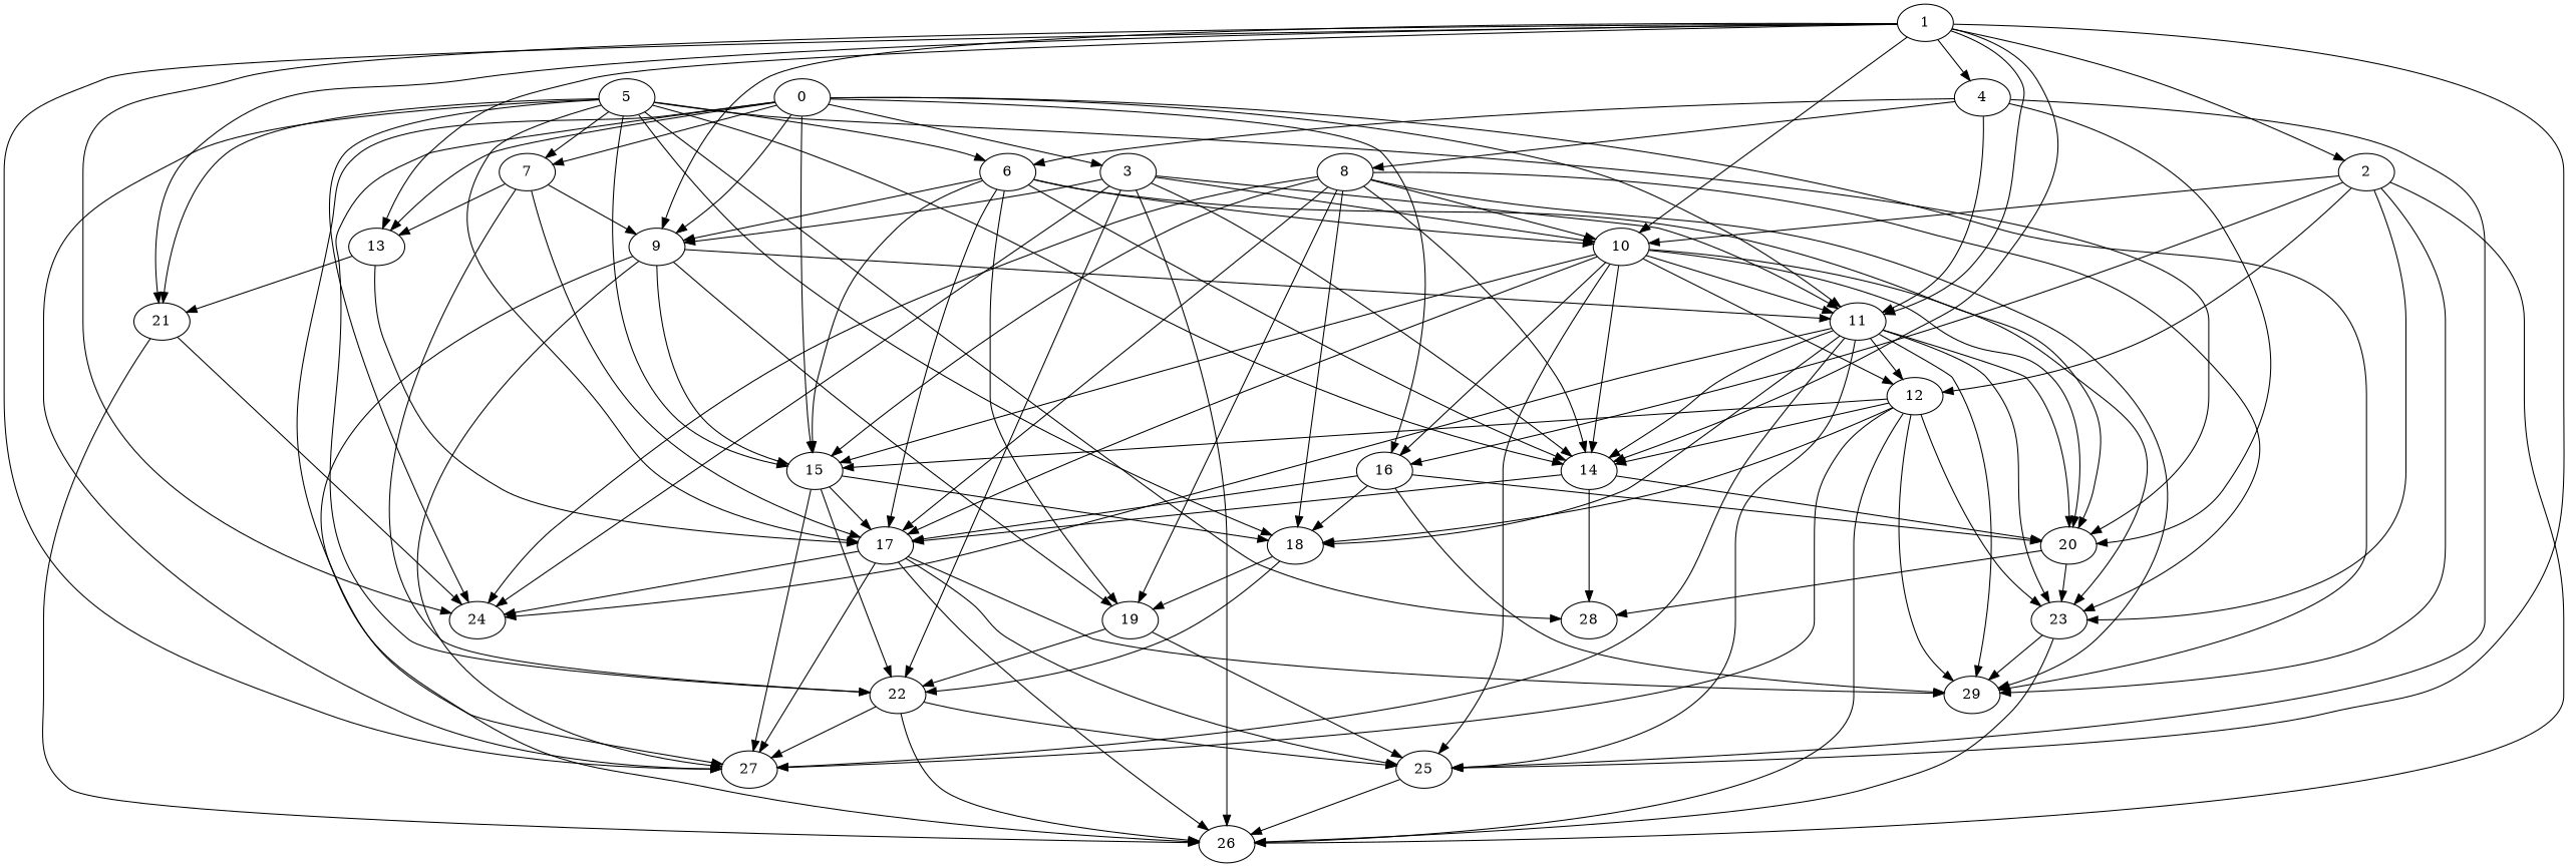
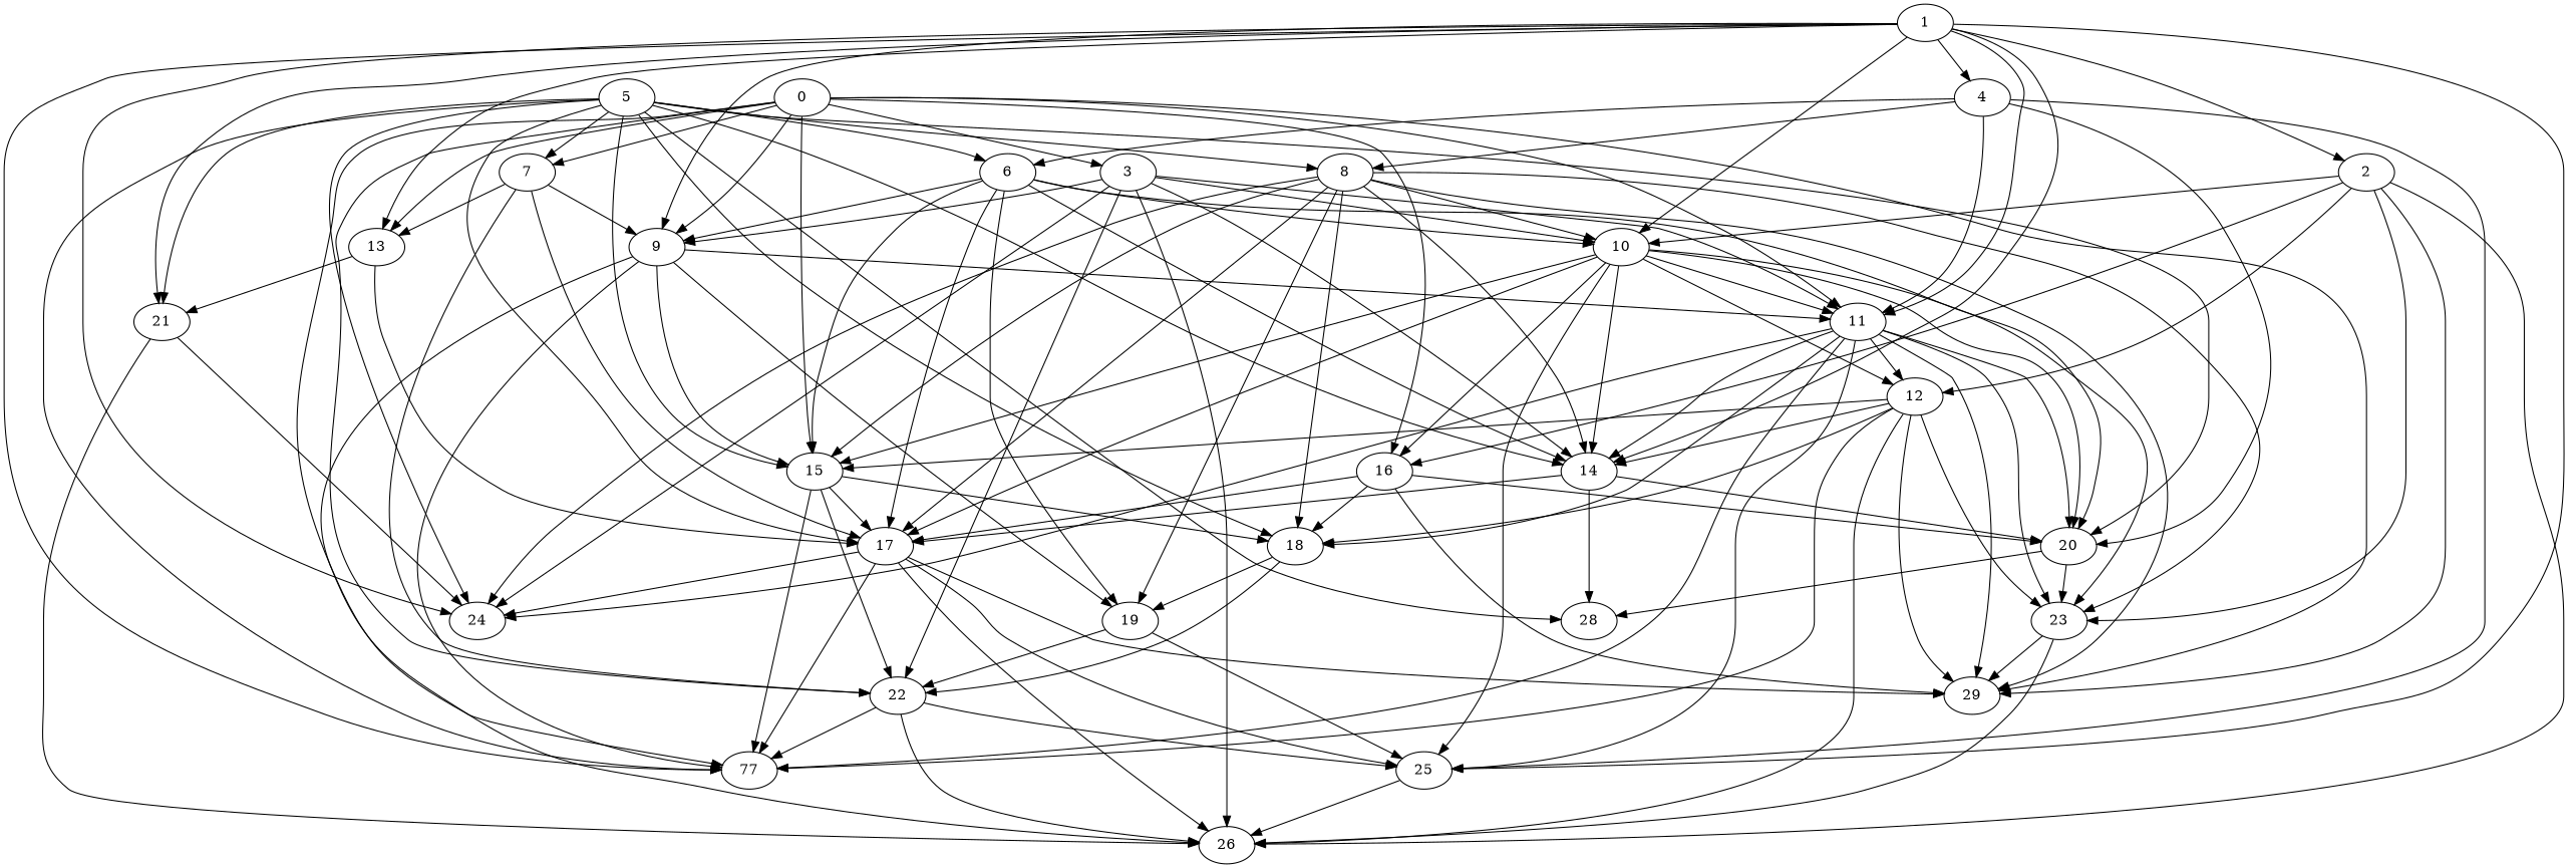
  digraph {
    "Duplicate states"=0
    GraphType=Random
    "Max states in OPEN"=0
    Modes="120000ms; topo-ordered tasks, ; Pruning: task equivalence, fixed order ready list, ; F-value: ; Optimisation: best schedule length (SL) optimisation on equal, "
    NumberOfTasks=30
    "Pruned using list schedule length"=13
    "States removed from OPEN"=0
    TargetSystem="Homogeneous-4"
    "Time to schedule (ms)"=102
    "Total idle time"=5215
    "Total schedule length"=3654
    "Total sequential time"=8732
    "Total states created"=20
    node ["Finish time"=444 Processor=0 "Start time"=0 Weight=247]
    edge [Weight=10]
    5 [Weight=444]
    6 ["Finish time"=940 "Start time"=447 Weight=493]
    7 ["Finish time"=545 Processor=1 "Start time"=446 Weight=99]
    8 ["Finish time"=553 Processor=3 "Start time"=454 Weight=99]
    15 ["Finish time"=2420 "Start time"=2173]
    14 ["Finish time"=2277 Processor=1 "Start time"=2178 Weight=99]
    18 ["Finish time"=2667 "Start time"=2420]
    20 ["Finish time"=2721 Processor=1 "Start time"=2277 Weight=444]
    21 ["Finish time"=1094 Processor=2 "Start time"=798 Weight=296]
    17 ["Finish time"=2622 Processor=2 "Start time"=2425 Weight=197]
    24 ["Finish time"=3115 Processor=2 "Start time"=2622 Weight=493]
    28 ["Finish time"=3222 Processor=3 "Start time"=2729 Weight=493]
-   27 ["Finish time"=3610 Processor=2 "Start time"=3314 Weight=296]
+   27 ["Finish time"=3610 Processor=2 "Start time"=3314 Weight=296 label=77]
    9 ["Finish time"=1433 "Start time"=940 Weight=493]
    10 ["Finish time"=1146 Processor=1 "Start time"=949 Weight=197]
    19 ["Finish time"=2864 "Start time"=2667 Weight=197]
    13 ["Finish time"=798 Processor=2 "Start time"=551]
    22 ["Finish time"=3308 "Start time"=2864 Weight=444]
    23 ["Finish time"=3116 Processor=1 "Start time"=2721 Weight=395]
    29 ["Finish time"=3461 Processor=1 "Start time"=3116 Weight=345]
    26 ["Finish time"=3654 "Start time"=3407]
    25 ["Finish time"=3407 "Start time"=3308 Weight=99]
    11 ["Finish time"=1926 "Start time"=1433 Weight=493]
    16 ["Finish time"=1393 Processor=1 "Start time"=1146]
    12 ["Finish time"=2173 "Start time"=1926]
    1 ["Finish time"=99 Processor=1 Weight=99]
    4 [Processor=1 "Start time"=99 Weight=345]
    2 ["Finish time"=303 Processor=3 "Start time"=106 Weight=197]
    0 ["Finish time"=345 Processor=2 Weight=345]
    3 ["Finish time"=493 Processor=2 "Start time"=345 Weight=148]
    5 -> 6 [Weight=9]
    5 -> 7 [Weight=2]
+   5 -> 8
    5 -> 15 [Weight=5]
    5 -> 14 [Weight=8]
    5 -> 18 [Weight=2]
    5 -> 20 [Weight=9]
    5 -> 21 [Weight=4]
    5 -> 17 [Weight=8]
    5 -> 24 [Weight=6]
    5 -> 28
    5 -> 27
    6 -> 15
    6 -> 14 [Weight=7]
    6 -> 20 [Weight=8]
    6 -> 17 [Weight=4]
    6 -> 9 [Weight=8]
    6 -> 10 [Weight=9]
    6 -> 19 [Weight=6]
    7 -> 17 [Weight=6]
    7 -> 9 [Weight=4]
    7 -> 13 [Weight=6]
    7 -> 22
    8 -> 15 [Weight=2]
    8 -> 14 [Weight=5]
    8 -> 18 [Weight=4]
    8 -> 17 [Weight=8]
    8 -> 24 [Weight=7]
    8 -> 10 [Weight=5]
    8 -> 19
    8 -> 23 [Weight=4]
    8 -> 29 [Weight=6]
    15 -> 18 [Weight=3]
    15 -> 17 [Weight=5]
    15 -> 27 [Weight=6]
    15 -> 22 [Weight=9]
    14 -> 20
    14 -> 17 [Weight=7]
    14 -> 28 [Weight=5]
    18 -> 19
    18 -> 22 [Weight=6]
    20 -> 28 [Weight=8]
    20 -> 23 [Weight=9]
    21 -> 24
    21 -> 26 [Weight=3]
    17 -> 24 [Weight=4]
    17 -> 27 [Weight=7]
    17 -> 29 [Weight=8]
    17 -> 26 [Weight=4]
    17 -> 25 [Weight=9]
    9 -> 15 [Weight=2]
    9 -> 27
    9 -> 19 [Weight=6]
    9 -> 26
    9 -> 11
    10 -> 15 [Weight=7]
    10 -> 14 [Weight=5]
    10 -> 20 [Weight=6]
    10 -> 17 [Weight=7]
    10 -> 23 [Weight=5]
    10 -> 25 [Weight=3]
    10 -> 11 [Weight=3]
    10 -> 16
    10 -> 12 [Weight=9]
    19 -> 22 [Weight=7]
    19 -> 25 [Weight=9]
    13 -> 21 [Weight=3]
    13 -> 17 [Weight=2]
    22 -> 27 [Weight=6]
    22 -> 26 [Weight=3]
    22 -> 25 [Weight=2]
    23 -> 29 [Weight=9]
    23 -> 26 [Weight=8]
    25 -> 26 [Weight=9]
    11 -> 14 [Weight=9]
    11 -> 18 [Weight=2]
    11 -> 20 [Weight=7]
    11 -> 24 [Weight=9]
    11 -> 27 [Weight=2]
    11 -> 23
    11 -> 29
    11 -> 25
    11 -> 12 [Weight=8]
    16 -> 18
    16 -> 20 [Weight=2]
    16 -> 17 [Weight=5]
    16 -> 29 [Weight=3]
    12 -> 15 [Weight=6]
    12 -> 14 [Weight=5]
    12 -> 18 [Weight=4]
    12 -> 27 [Weight=9]
    12 -> 23 [Weight=8]
    12 -> 29
    12 -> 26 [Weight=3]
    1 -> 14 [Weight=8]
    1 -> 21
    1 -> 24
    1 -> 27 [Weight=6]
    1 -> 9 [Weight=6]
    1 -> 10 [Weight=2]
    1 -> 13 [Weight=7]
    1 -> 25 [Weight=6]
    1 -> 11 [Weight=7]
    1 -> 4 [Weight=4]
    1 -> 2 [Weight=7]
    4 -> 6 [Weight=3]
    4 -> 8
    4 -> 20 [Weight=6]
    4 -> 25 [Weight=4]
    4 -> 11 [Weight=5]
    2 -> 10 [Weight=9]
    2 -> 23 [Weight=3]
    2 -> 29 [Weight=9]
    2 -> 26 [Weight=8]
    2 -> 16 [Weight=6]
    2 -> 12 [Weight=8]
    0 -> 7 [Weight=4]
    0 -> 15 [Weight=5]
    0 -> 27 [Weight=4]
    0 -> 9 [Weight=2]
    0 -> 13 [Weight=7]
    0 -> 22 [Weight=4]
    0 -> 29 [Weight=5]
    0 -> 11 [Weight=6]
    0 -> 16 [Weight=5]
    0 -> 3 [Weight=4]
    3 -> 14 [Weight=5]
    3 -> 24 [Weight=3]
    3 -> 9 [Weight=6]
    3 -> 10 [Weight=8]
    3 -> 22
    3 -> 26
    3 -> 11 [Weight=7]
  }
